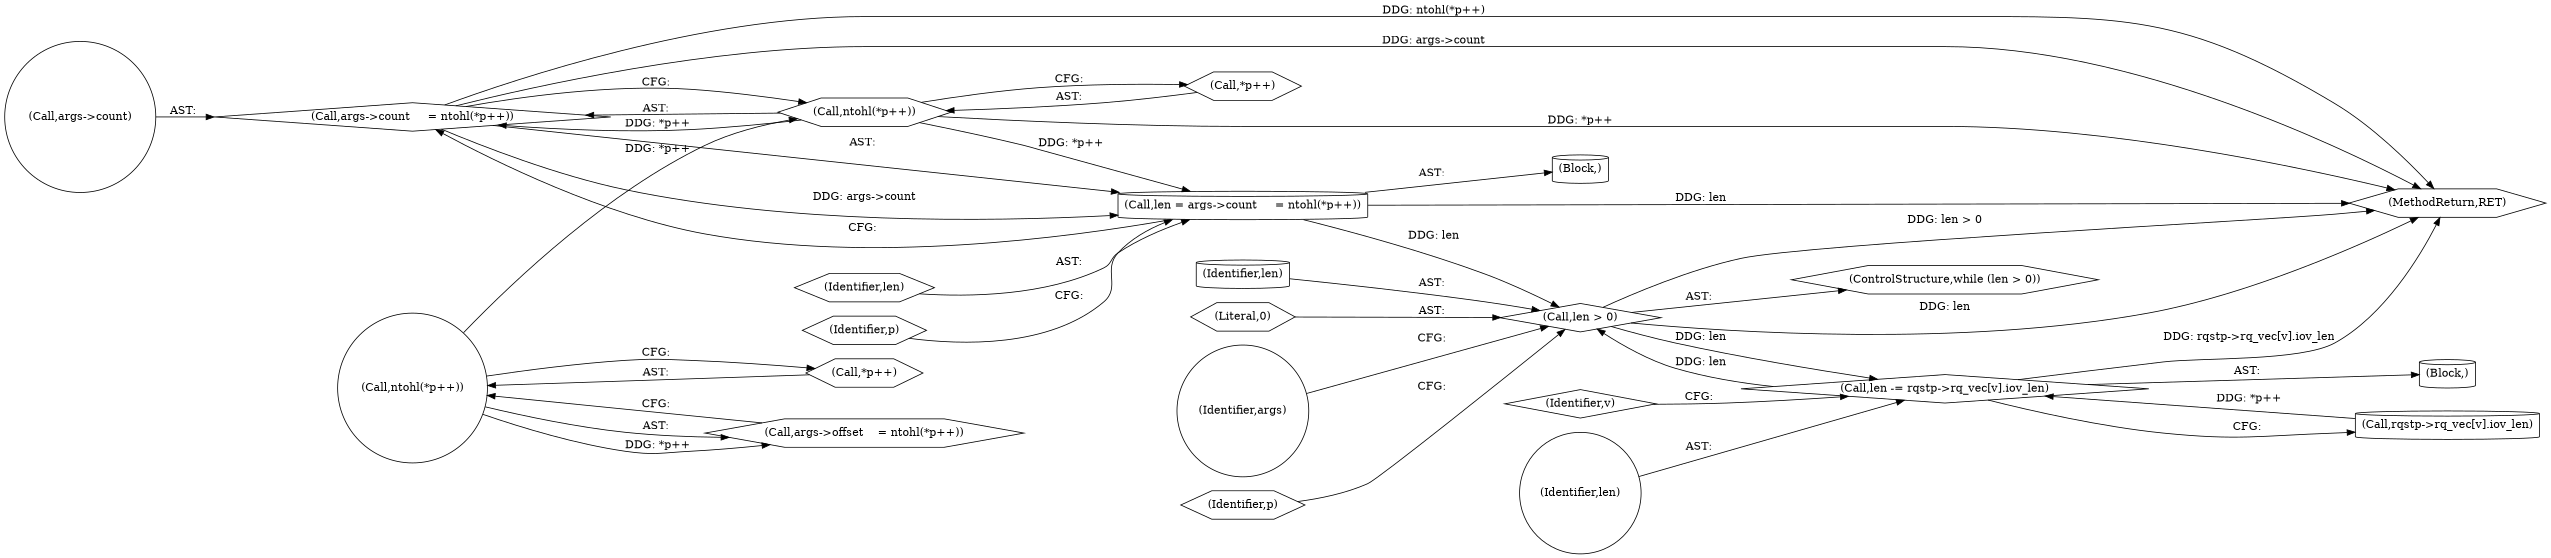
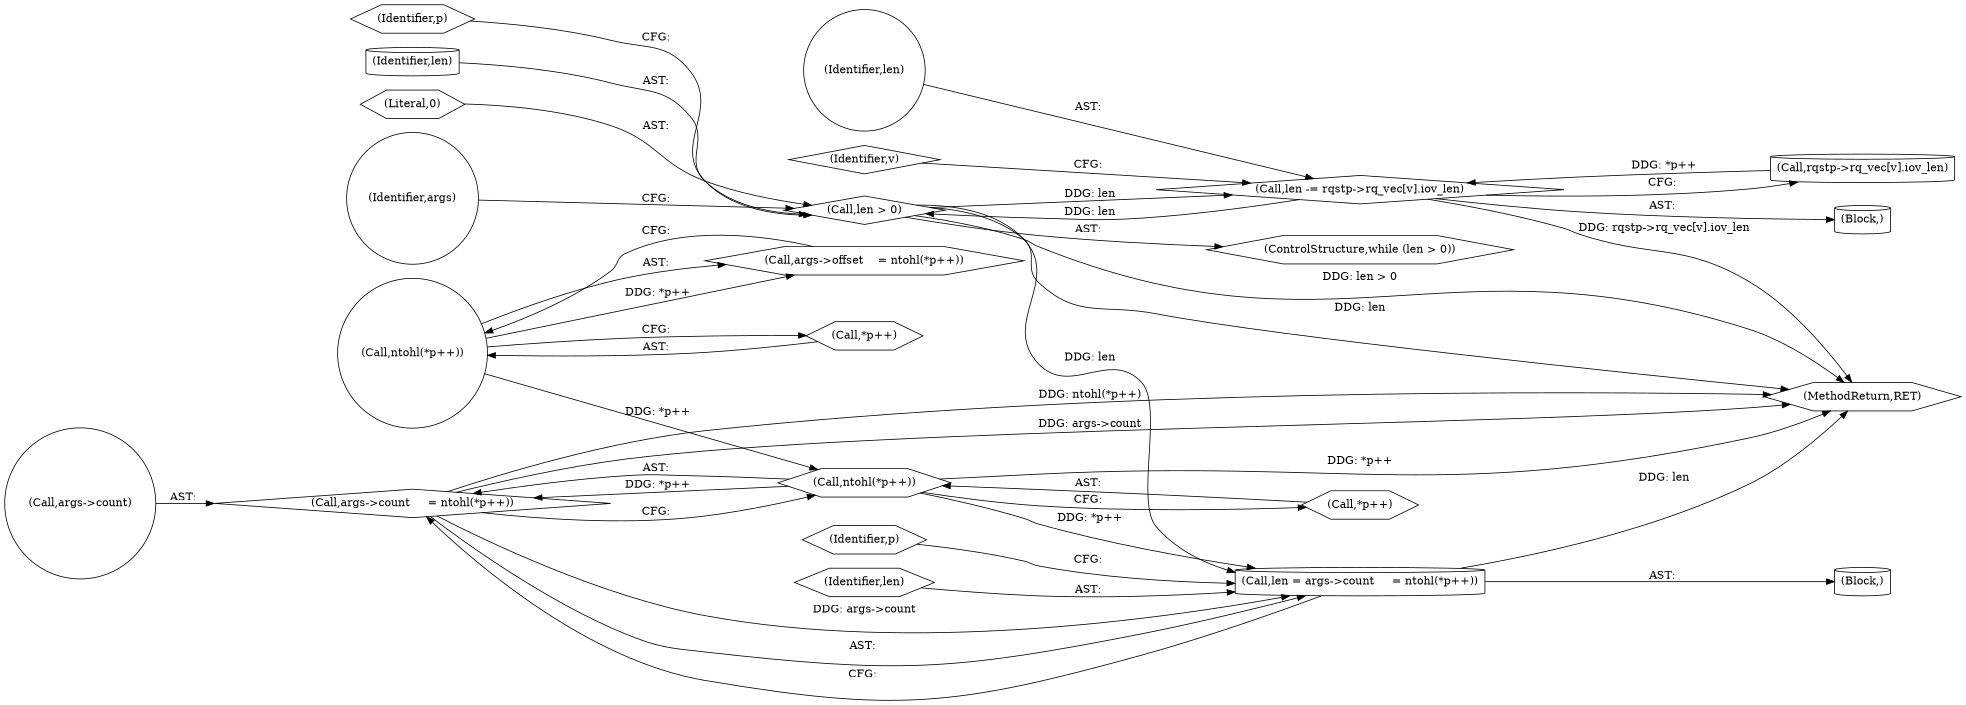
  digraph {
    rankdir=LR
    node [shape=hexagon]
    n1 [label="(Call,args->count     = ntohl(*p++))" shape=diamond]
    n2 [label="(Call,ntohl(*p++))"]
    n3 [label="(Call,len = args->count     = ntohl(*p++))" shape=cylinder]
    n4 [label="(MethodReturn,RET)"]
    n5 [label="(Call,*p++)"]
    n6 [label="(Call,len > 0)" shape=diamond]
    n7 [label="(Block,)" shape=cylinder]
    n8 [label="(Call,ntohl(*p++))" shape=circle]
    n9 [label="(Call,args->offset    = ntohl(*p++))"]
    n10 [label="(Call,*p++)"]
    n11 [label="(Call,len -= rqstp->rq_vec[v].iov_len)" shape=diamond]
    n12 [label="(ControlStructure,while (len > 0))"]
    n13 [label="(Call,rqstp->rq_vec[v].iov_len)" shape=cylinder]
    n14 [label="(Block,)" shape=cylinder]
    n15 [label="(Literal,0)"]
    n16 [label="(Identifier,args)" shape=circle]
    n17 [label="(Identifier,p)"]
    n18 [label="(Call,args->count)" shape=circle]
    n19 [label="(Identifier,len)"]
    n20 [label="(Identifier,p)"]
    n21 [label="(Identifier,len)" shape=cylinder]
    n22 [label="(Identifier,len)" shape=circle]
    n23 [label="(Identifier,v)" shape=diamond]
    n1 -> n2 [label="CFG: "]
    n1 -> n3 [label="AST: "]
    n1 -> n3 [label="DDG: args->count"]
    n1 -> n4 [label="DDG: args->count"]
    n1 -> n4 [label="DDG: ntohl(*p++)"]
    n2 -> n1 [label="AST: "]
    n2 -> n1 [label="DDG: *p++"]
    n2 -> n3 [label="DDG: *p++"]
    n2 -> n4 [label="DDG: *p++"]
    n2 -> n5 [label="CFG: "]
    n3 -> n1 [label="CFG: "]
    n3 -> n4 [label="DDG: len"]
-   n3 -> n6 [label="DDG: len"]
+   n6 -> n3 [label="DDG: len"]
    n3 -> n7 [label="AST: "]
    n5 -> n2 [label="AST: "]
    n6 -> n4 [label="DDG: len > 0"]
    n6 -> n4 [label="DDG: len"]
    n6 -> n11 [label="DDG: len"]
    n6 -> n12 [label="AST: "]
    n8 -> n2 [label="DDG: *p++"]
    n8 -> n9 [label="AST: "]
    n8 -> n9 [label="DDG: *p++"]
    n8 -> n10 [label="CFG: "]
    n9 -> n8 [label="CFG: "]
    n10 -> n8 [label="AST: "]
    n11 -> n4 [label="DDG: rqstp->rq_vec[v].iov_len"]
    n11 -> n6 [label="DDG: len"]
    n11 -> n13 [label="CFG: "]
    n11 -> n14 [label="AST: "]
    n13 -> n11 [label="DDG: *p++"]
    n15 -> n6 [label="AST: "]
    n16 -> n6 [label="CFG: "]
    n17 -> n3 [label="CFG: "]
    n18 -> n1 [label="AST: "]
    n19 -> n3 [label="AST: "]
    n20 -> n6 [label="CFG: "]
    n21 -> n6 [label="AST: "]
    n22 -> n11 [label="AST: "]
    n23 -> n11 [label="CFG: "]
  }
